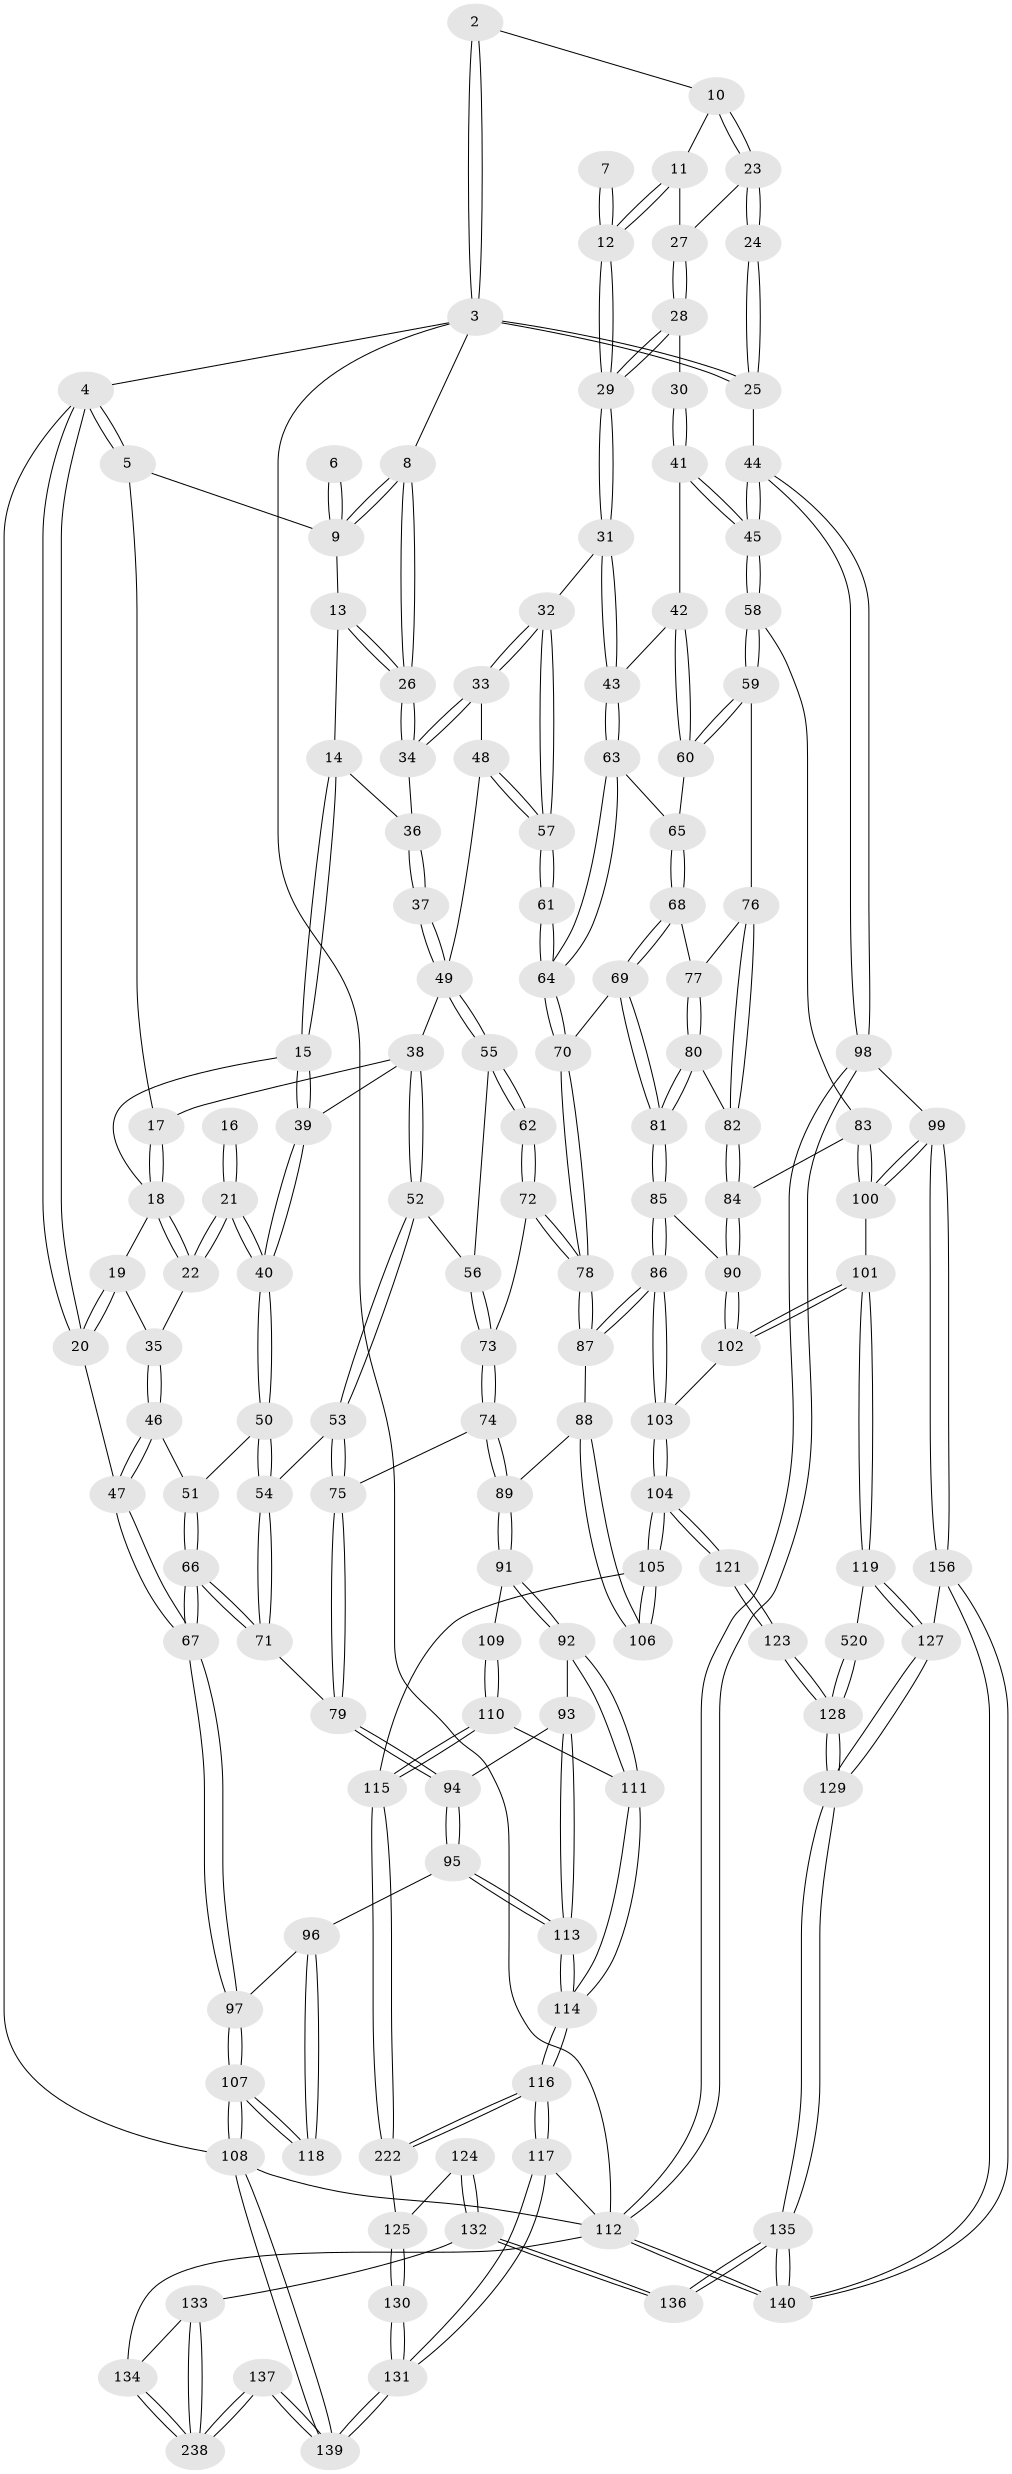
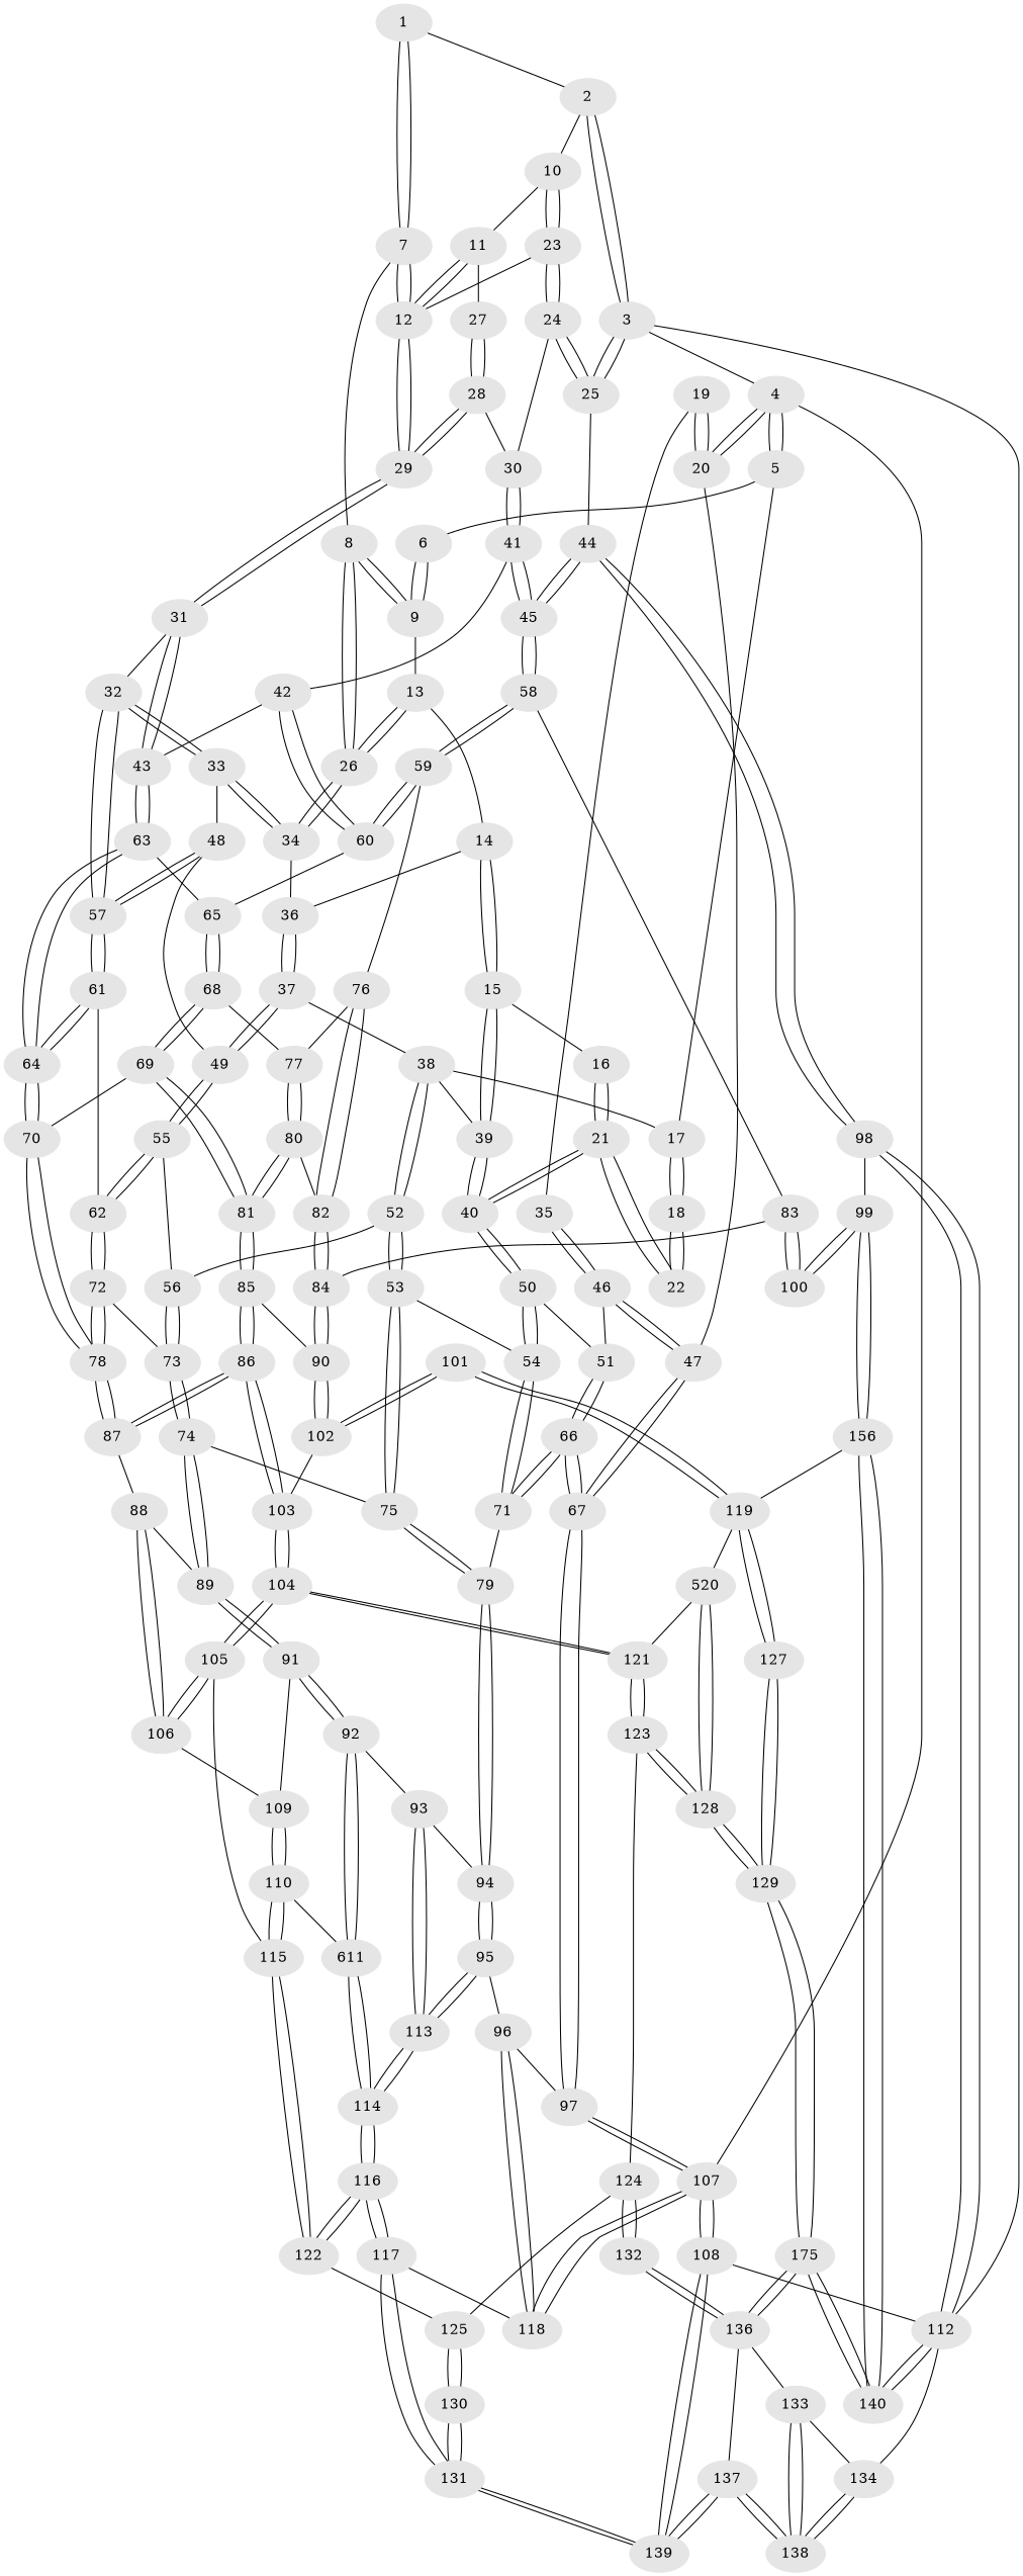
  graph {
    node [color=gray90 style=filled]
+   1
    2
    7
    3
    10
    8
    12
    4
    25
    112
    11
    23
    5
    20
    108
    44
    140
    134
    6
    17
    47
    139
    9
    18
    13
    26
    29
    34
    14
    27
    24
    28
    31
    15
    36
    16
    39
    37
    21
    40
    22
    19
    35
    46
    67
    50
    30
    41
    45
    98
    32
    43
    42
    33
    57
    63
    48
    61
    49
    51
    38
    52
    55
    53
    56
    54
    60
    58
    65
    64
    99
    59
    83
    66
    97
    62
    71
    75
    73
    79
    72
    74
    76
    84
    100
    77
    82
    68
    70
    78
    69
    107
    81
    80
    85
    87
    94
    89
    91
    88
    95
    90
    86
    101
    102
    103
    104
    106
    109
    92
    93
-   111
+   111 [label=611]
    110
    113
    114
    96
    118
    n118 [label=156]
    127
    119
    n121 [label=520]
    105
    121
    115
    123
-   122 [label=222]
+   122
    116
    117
    125
    131
    128
    129
    124
    130
    132
    133
    136
-   135
-   138 [label=238]
+   135 [label=175]
+   138
    137
+   1 -- 2
+   1 -- 7
+   1 -- 7
    2 -- 3
    2 -- 3
    2 -- 10
-   3 -- 8
+   7 -- 8
    7 -- 12
    7 -- 12
    3 -- 4
    3 -- 25
    3 -- 25
    3 -- 112
    10 -- 11
    10 -- 23
    10 -- 23
    8 -- 9
    8 -- 9
    8 -- 26
    8 -- 26
    12 -- 29
    12 -- 29
    4 -- 5
    4 -- 5
    4 -- 20
    4 -- 20
-   4 -- 108
+   4 -- 107
    25 -- 44
    112 -- 140
    112 -- 140
    112 -- 134
    11 -- 12
    11 -- 12
    11 -- 27
-   23 -- 27
+   23 -- 12
    23 -- 24
    23 -- 24
-   5 -- 9
+   5 -- 6
    5 -- 17
    20 -- 47
    108 -- 112
    108 -- 139
    108 -- 139
    44 -- 45
    44 -- 45
    44 -- 98
    44 -- 98
    134 -- 138
    134 -- 138
    6 -- 9
    6 -- 9
    17 -- 18
    17 -- 18
    47 -- 67
    47 -- 67
    9 -- 13
    18 -- 22
    18 -- 22
-   18 -- 19
    13 -- 26
    13 -- 26
    13 -- 14
    26 -- 34
    26 -- 34
    29 -- 31
    29 -- 31
    34 -- 36
    14 -- 15
    14 -- 15
    14 -- 36
    27 -- 28
    27 -- 28
    24 -- 25
    24 -- 25
+   24 -- 30
    28 -- 29
    28 -- 29
    28 -- 30
    31 -- 32
    31 -- 43
    31 -- 43
-   15 -- 18
+   15 -- 16
    15 -- 39
    15 -- 39
    36 -- 37
    36 -- 37
    16 -- 21
    16 -- 21
    39 -- 40
    39 -- 40
    37 -- 49
    37 -- 49
-   49 -- 38
+   37 -- 38
    21 -- 40
    21 -- 40
    21 -- 22
    21 -- 22
    40 -- 50
    40 -- 50
-   22 -- 35
    19 -- 20
    19 -- 20
    19 -- 35
    35 -- 46
    35 -- 46
    46 -- 47
    46 -- 47
    46 -- 51
    67 -- 97
    67 -- 97
    50 -- 51
    50 -- 54
    50 -- 54
    30 -- 41
    30 -- 41
    41 -- 45
    41 -- 45
    41 -- 42
    45 -- 58
    45 -- 58
    98 -- 112
    98 -- 112
    98 -- 99
    32 -- 33
    32 -- 33
    32 -- 57
    32 -- 57
    43 -- 63
    43 -- 63
    42 -- 43
    42 -- 60
    42 -- 60
    33 -- 34
    33 -- 34
    33 -- 48
    57 -- 61
    57 -- 61
    63 -- 65
    63 -- 64
    63 -- 64
    48 -- 57
    48 -- 57
    48 -- 49
    61 -- 64
    61 -- 64
+   61 -- 62
    49 -- 55
    49 -- 55
    51 -- 66
    51 -- 66
    38 -- 17
    38 -- 39
    38 -- 52
    38 -- 52
    52 -- 53
    52 -- 53
    52 -- 56
    55 -- 56
    55 -- 62
    55 -- 62
    53 -- 54
    53 -- 75
    53 -- 75
    56 -- 73
    56 -- 73
    54 -- 71
    54 -- 71
    60 -- 65
    58 -- 59
    58 -- 59
    58 -- 83
    65 -- 68
    65 -- 68
    64 -- 70
    64 -- 70
    99 -- 100
    99 -- 100
    99 -- n118
    99 -- n118
    59 -- 60
    59 -- 60
    59 -- 76
    83 -- 84
    83 -- 100
    83 -- 100
    66 -- 67
    66 -- 67
    66 -- 71
    66 -- 71
    97 -- 107
    97 -- 107
    62 -- 72
    62 -- 72
    71 -- 79
    75 -- 79
    75 -- 79
    73 -- 74
    73 -- 74
    79 -- 94
    79 -- 94
    72 -- 73
    72 -- 78
    72 -- 78
    74 -- 75
    74 -- 89
    74 -- 89
    76 -- 77
    76 -- 82
    76 -- 82
    84 -- 90
    84 -- 90
-   100 -- 101
    77 -- 80
    77 -- 80
    82 -- 84
    82 -- 84
    68 -- 77
    68 -- 69
    68 -- 69
    70 -- 78
    70 -- 78
    78 -- 87
    78 -- 87
    69 -- 70
    69 -- 81
    69 -- 81
    107 -- 108
    107 -- 108
    107 -- 118
    107 -- 118
    81 -- 85
    81 -- 85
    80 -- 82
    80 -- 81
    80 -- 81
    85 -- 90
    85 -- 86
    85 -- 86
    87 -- 88
    94 -- 95
    94 -- 95
    89 -- 91
    89 -- 91
    91 -- 109
    91 -- 92
    91 -- 92
    88 -- 89
    88 -- 106
    88 -- 106
    95 -- 113
    95 -- 113
    95 -- 96
    90 -- 102
    90 -- 102
    86 -- 87
    86 -- 87
    86 -- 103
    86 -- 103
    101 -- 102
    101 -- 102
    101 -- 119
    101 -- 119
    102 -- 103
    103 -- 104
    103 -- 104
    104 -- 105
    104 -- 105
    104 -- 121
    104 -- 121
+   106 -- 109
    109 -- 110
    109 -- 110
    92 -- 93
    92 -- 111
    92 -- 111
    93 -- 94
    93 -- 113
    93 -- 113
    111 -- 114
    111 -- 114
    110 -- 111
    110 -- 115
    110 -- 115
    113 -- 114
    113 -- 114
    114 -- 116
    114 -- 116
    96 -- 97
    96 -- 118
    96 -- 118
    n118 -- 140
    n118 -- 140
-   n118 -- 127
+   n118 -- 119
    127 -- 129
    127 -- 129
    119 -- 127
    119 -- 127
    119 -- n121
+   n121 -- 121
    n121 -- 128
    n121 -- 128
    105 -- 106
    105 -- 106
    105 -- 115
    121 -- 123
    121 -- 123
    115 -- 122
    115 -- 122
    123 -- 128
    123 -- 128
+   123 -- 124
    122 -- 125
    116 -- 122
    116 -- 122
    116 -- 117
    116 -- 117
-   117 -- 112
+   117 -- 118
    117 -- 131
    117 -- 131
    125 -- 130
    125 -- 130
    131 -- 139
    131 -- 139
    128 -- 129
    128 -- 129
    129 -- 135
    129 -- 135
    124 -- 125
    124 -- 132
    124 -- 132
    130 -- 131
    130 -- 131
-   132 -- 133
+   136 -- 133
    132 -- 136
    132 -- 136
    133 -- 134
    133 -- 138
    133 -- 138
+   136 -- 137
    135 -- 140
    135 -- 140
    135 -- 136
    135 -- 136
    137 -- 139
    137 -- 139
    137 -- 138
    137 -- 138
  }
